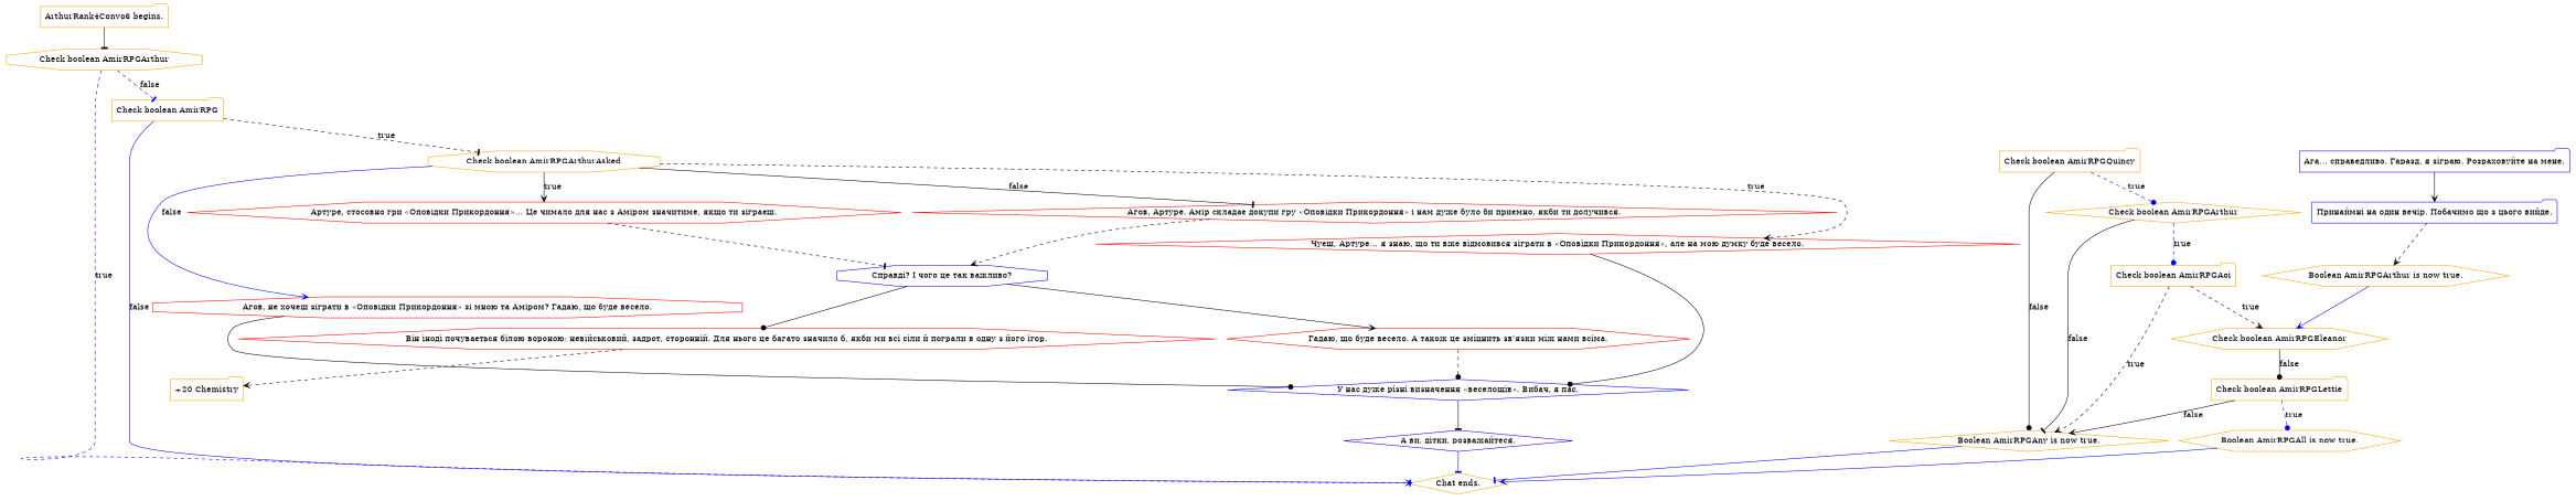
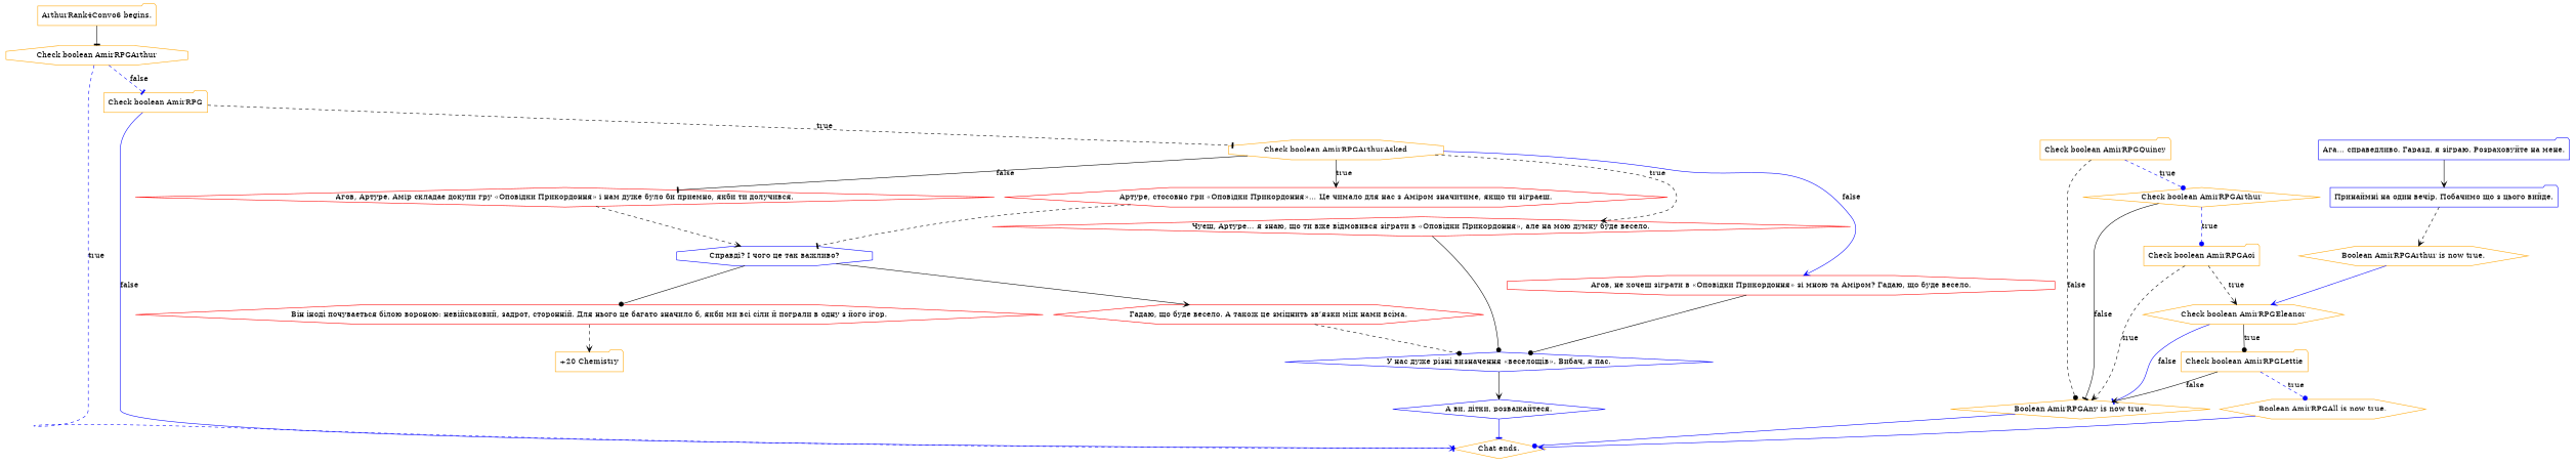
  digraph {
    node [color=orange shape=folder]
    edge [arrowhead=vee color=black style=solid]
    n1 [label="Check boolean AmirRPGArthur" shape=octagon]
    "ArthurRank4Convo6 begins."
    "Chat ends." [shape=diamond]
    n4 [label="Check boolean AmirRPG"]
    n5 [label="Check boolean AmirRPGArthurAsked" shape=octagon]
    n6 [color=red label="Артуре, стосовно гри «Оповідки Прикордоння»… Це чимало для нас з Аміром значитиме, якщо ти зіграєш." shape=hexagon]
    n7 [color=red label="Чуєш, Артуре… я знаю, що ти вже відмовився зіграти в «Оповідки Прикордоння», але на мою думку буде весело." shape=diamond]
    n8 [color=red label="Агов, не хочеш зіграти в «Оповідки Прикордоння» зі мною та Аміром? Гадаю, що буде весело." shape=octagon]
    n9 [color=red label="Агов, Артуре. Амір складає докупи гру «Оповідки Прикордоння» і нам дуже було би приємно, якби ти долучився." shape=diamond]
    n10 [color=blue label="Справді? І чого це так важливо?" shape=octagon]
    n11 [color=blue label="У нас дуже різні визначення «веселощів». Вибач, я пас." shape=diamond]
    n12 [color=red label="Гадаю, що буде весело. А також це зміцнить зв’язки між нами всіма." shape=hexagon]
    n13 [color=red label="Він іноді почувається білою вороною: невійськовий, задрот, сторонній. Для нього це багато значило б, якби ми всі сіли й пограли в одну з його ігор." shape=hexagon]
    n14 [color=blue label="А ви, дітки, розважайтеся." shape=diamond]
    n15 [label="+20 Chemistry"]
    n16 [color=blue label="Ага… справедливо. Гаразд, я зіграю. Розраховуйте на мене."]
    n17 [color=blue label="Принаймні на один вечір. Побачимо що з цього вийде."]
    n18 [label="Boolean AmirRPGArthur is now true." shape=hexagon]
    n19 [label="Check boolean AmirRPGEleanor" shape=hexagon]
    n20 [label="Check boolean AmirRPGQuincy"]
    n21 [label="Check boolean AmirRPGArthur" shape=diamond]
    n22 [label="Boolean AmirRPGAny is now true." shape=diamond]
    n23 [label="Check boolean AmirRPGAoi"]
    n24 [label="Check boolean AmirRPGLettie"]
    n25 [label="Boolean AmirRPGAll is now true." shape=hexagon]
    n1 -> "Chat ends." [arrowhead=tee color=blue label=true style=dashed]
    n1 -> n4 [arrowhead=tee color=blue label=false style=dashed]
    "ArthurRank4Convo6 begins." -> n1 [arrowhead=tee]
    n4 -> "Chat ends." [color=blue label=false]
    n4 -> n5 [arrowhead=tee label=true style=dashed]
    n5 -> n6 [label=true]
    n5 -> n7 [label=true style=dashed]
    n5 -> n8 [color=blue label=false]
    n5 -> n9 [arrowhead=tee label=false]
    n6 -> n10 [arrowhead=tee style=dashed]
    n7 -> n11 [arrowhead=dot]
    n8 -> n11 [arrowhead=dot]
    n9 -> n10 [style=dashed]
    n10 -> n12
    n10 -> n13 [arrowhead=dot]
-   n11 -> n14 [arrowhead=tee]
+   n11 -> n14
    n12 -> n11 [arrowhead=dot style=dashed]
    n13 -> n15 [style=dashed]
    n14 -> "Chat ends." [arrowhead=tee color=blue]
    n16 -> n17
    n17 -> n18 [style=dashed]
    n18 -> n19 [color=blue]
-   n19 -> n24 [arrowhead=dot label=false]
+   n19 -> n22 [arrowhead=tee color=blue label=false]
+   n19 -> n24 [arrowhead=dot label=true]
    n20 -> n21 [arrowhead=dot color=blue label=true style=dashed]
-   n20 -> n22 [arrowhead=dot label=false]
+   n20 -> n22 [arrowhead=dot label=false style=dashed]
    n21 -> n22 [arrowhead=tee label=false]
    n21 -> n23 [arrowhead=dot color=blue label=true style=dashed]
-   n22 -> "Chat ends." [arrowhead=tee color=blue]
+   n22 -> "Chat ends." [arrowhead=dot color=blue]
    n23 -> n19 [label=true style=dashed]
    n23 -> n22 [label=true style=dashed]
    n24 -> n22 [label=false]
    n24 -> n25 [arrowhead=dot color=blue label=true style=dashed]
    n25 -> "Chat ends." [color=blue]
  }
